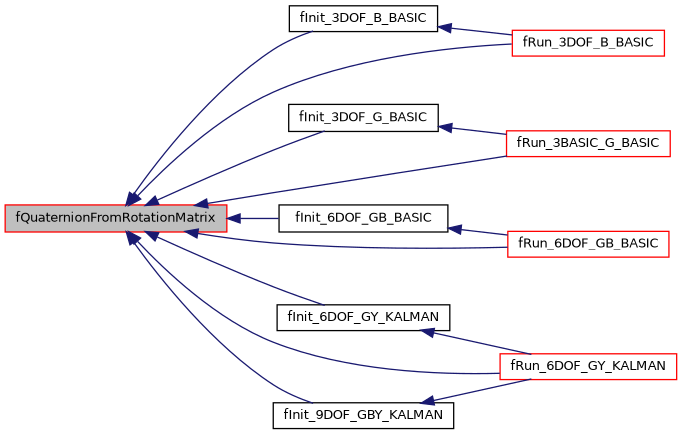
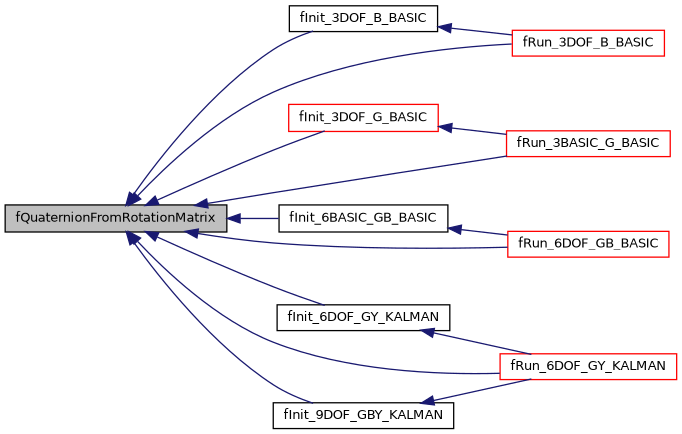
  digraph {
    rankdir=LR
    node [color=black fillcolor=white fontname=Helvetica fontsize=10 shape=record style=filled]
    edge [color=midnightblue dir=back fontname=Helvetica fontsize=10 labelfontname=Helvetica labelfontsize=10 style=solid]
-   n1 [color=red fillcolor=grey75 fontcolor=black height=0.2 label=fQuaternionFromRotationMatrix width=0.4]
+   n1 [fillcolor=grey75 fontcolor=black height=0.2 label=fQuaternionFromRotationMatrix width=0.4]
    n2 [height=0.2 label=fInit_3DOF_B_BASIC width=0.4]
    n3 [color=red height=0.2 label=fRun_3DOF_B_BASIC width=0.4]
-   n4 [height=0.2 label=fInit_3DOF_G_BASIC width=0.4]
+   n4 [color=red height=0.2 label=fInit_3DOF_G_BASIC width=0.4]
    n5 [color=red height=0.2 label=fRun_3BASIC_G_BASIC width=0.4]
-   n6 [height=0.2 label=fInit_6DOF_GB_BASIC width=0.4]
+   n6 [height=0.2 label=fInit_6BASIC_GB_BASIC width=0.4]
    n7 [color=red height=0.2 label=fRun_6DOF_GB_BASIC width=0.4]
    n8 [height=0.2 label=fInit_6DOF_GY_KALMAN width=0.4]
    n9 [color=red height=0.2 label=fRun_6DOF_GY_KALMAN width=0.4]
    n10 [height=0.2 label=fInit_9DOF_GBY_KALMAN width=0.4]
    n1 -> n2
    n1 -> n3
    n1 -> n4
    n1 -> n5
    n1 -> n6
    n1 -> n7
    n1 -> n8
    n1 -> n9
    n1 -> n10
    n2 -> n3
    n4 -> n5
    n6 -> n7
    n8 -> n9
    n10 -> n9
  }
